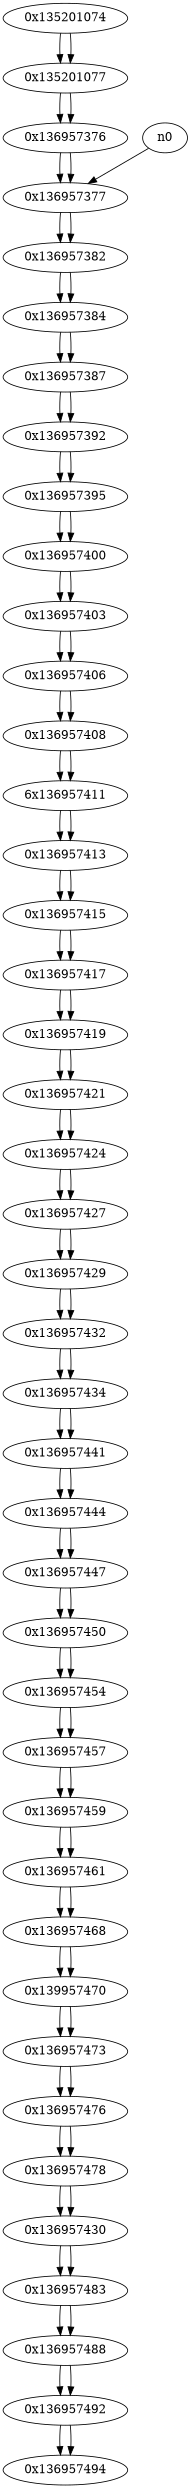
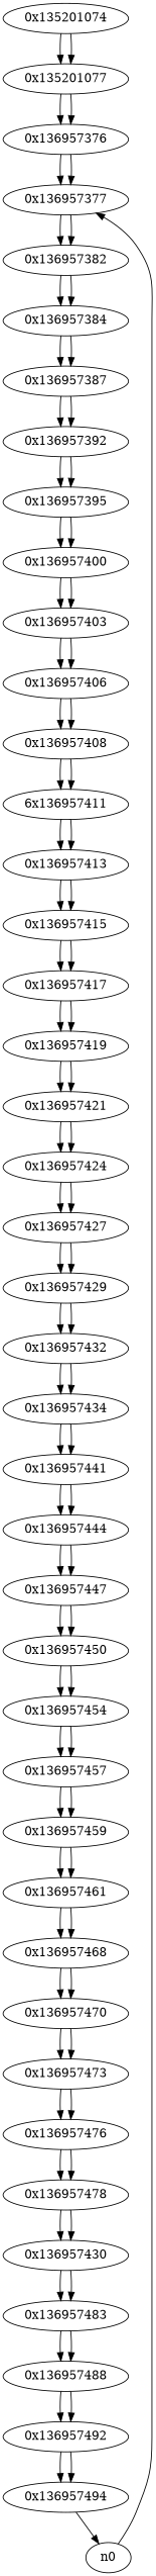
  digraph {
    n1 [label="0x135201074"]
    n2 [label="0x135201077"]
    n3 [label="0x136957376"]
    n4 [label="0x136957377"]
    n5 [label="0x136957382"]
    n6 [label="0x136957384"]
    n7 [label="0x136957387"]
    n8 [label="0x136957392"]
    n9 [label="0x136957395"]
    n10 [label="0x136957400"]
    n11 [label="0x136957403"]
    n12 [label="0x136957406"]
    n13 [label="0x136957408"]
    n14 [label="6x136957411"]
    n15 [label="0x136957413"]
    n16 [label="0x136957415"]
    n17 [label="0x136957417"]
    n18 [label="0x136957419"]
    n19 [label="0x136957421"]
    n20 [label="0x136957424"]
    n21 [label="0x136957427"]
    n22 [label="0x136957429"]
    n23 [label="0x136957432"]
    n24 [label="0x136957434"]
    n25 [label="0x136957441"]
    n26 [label="0x136957444"]
    n27 [label="0x136957447"]
    n28 [label="0x136957450"]
    n29 [label="0x136957454"]
    n30 [label="0x136957457"]
    n31 [label="0x136957459"]
    n32 [label="0x136957461"]
    n33 [label="0x136957468"]
-   n34 [label="0x139957470"]
+   n34 [label="0x136957470"]
    n35 [label="0x136957473"]
    n36 [label="0x136957476"]
    n37 [label="0x136957478"]
    n38 [label="0x136957430"]
    n39 [label="0x136957483"]
    n40 [label="0x136957488"]
    n41 [label="0x136957492"]
    n42 [label="0x136957494"]
    n0
    n1 -> n2
    n1 -> n2
    n2 -> n3
    n2 -> n3
    n3 -> n4
    n3 -> n4
    n4 -> n5
    n4 -> n5
    n5 -> n6
    n5 -> n6
    n6 -> n7
    n6 -> n7
    n7 -> n8
    n7 -> n8
    n8 -> n9
    n8 -> n9
    n9 -> n10
    n9 -> n10
    n10 -> n11
    n10 -> n11
    n11 -> n12
    n11 -> n12
    n12 -> n13
    n12 -> n13
    n13 -> n14
    n13 -> n14
    n14 -> n15
    n14 -> n15
    n15 -> n16
    n15 -> n16
    n16 -> n17
    n16 -> n17
    n17 -> n18
    n17 -> n18
    n18 -> n19
    n18 -> n19
    n19 -> n20
    n19 -> n20
    n20 -> n21
    n20 -> n21
    n21 -> n22
    n21 -> n22
    n22 -> n23
    n22 -> n23
    n23 -> n24
    n23 -> n24
    n24 -> n25
    n24 -> n25
    n25 -> n26
    n25 -> n26
    n26 -> n27
    n26 -> n27
    n27 -> n28
    n27 -> n28
    n28 -> n29
    n28 -> n29
    n29 -> n30
    n29 -> n30
    n30 -> n31
    n30 -> n31
    n31 -> n32
    n31 -> n32
    n32 -> n33
    n32 -> n33
    n33 -> n34
    n33 -> n34
    n34 -> n35
    n34 -> n35
    n35 -> n36
    n35 -> n36
    n36 -> n37
    n36 -> n37
    n37 -> n38
    n37 -> n38
    n38 -> n39
    n38 -> n39
    n39 -> n40
    n39 -> n40
    n40 -> n41
    n40 -> n41
    n41 -> n42
    n41 -> n42
+   n42 -> n0
    n0 -> n4
  }
